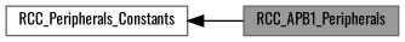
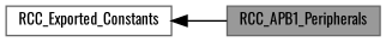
  digraph {
    rankdir=LR
    fontname=Oswald
    node [fontname=Oswald fontsize=10 shape=box style=filled]
    n1 [color=gray40 fillcolor=grey60 fontcolor=black height=0.2 label=RCC_APB1_Peripherals width=0.4]
-   n2 [color=grey40 fillcolor=white height=0.2 label=RCC_Peripherals_Constants width=0.4]
+   n2 [color=grey40 fillcolor=white height=0.2 label=RCC_Exported_Constants width=0.4]
    n2 -> n1 [dir=back fontname=Oswald fontsize=10 labelfontname=Helvetica labelfontsize=10 shape=plaintext style=solid]
  }
